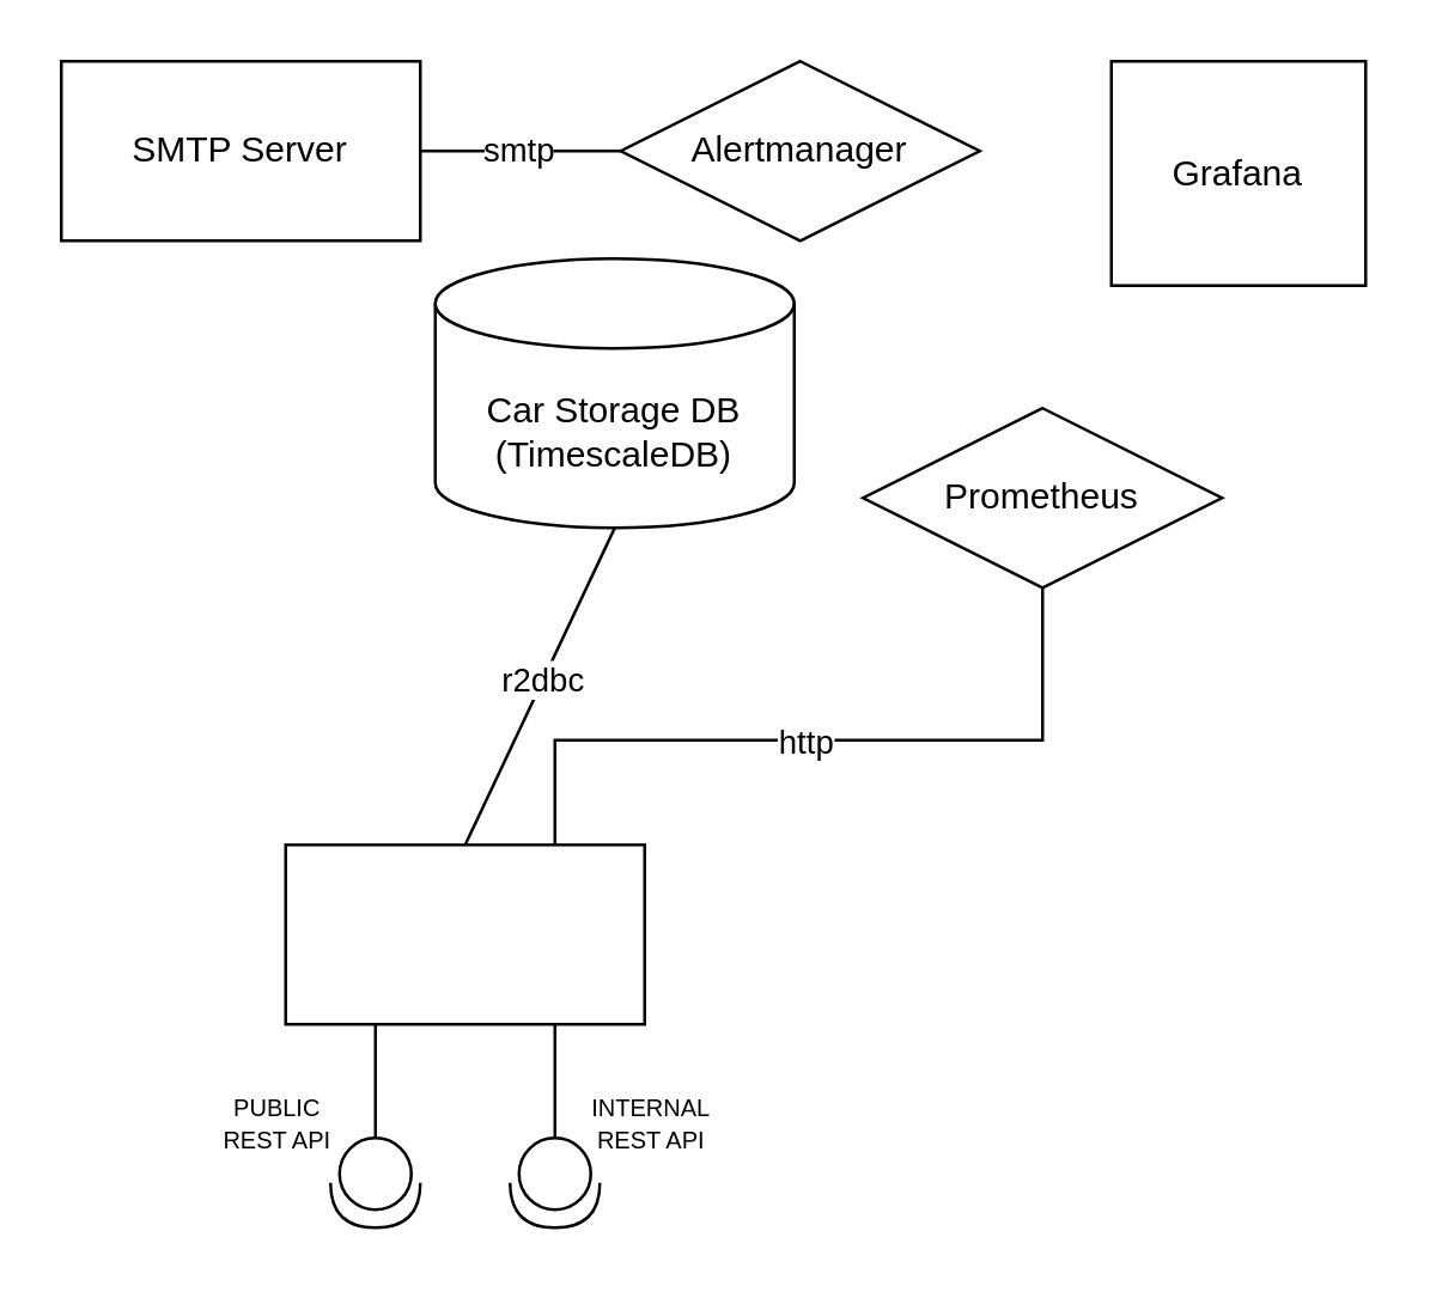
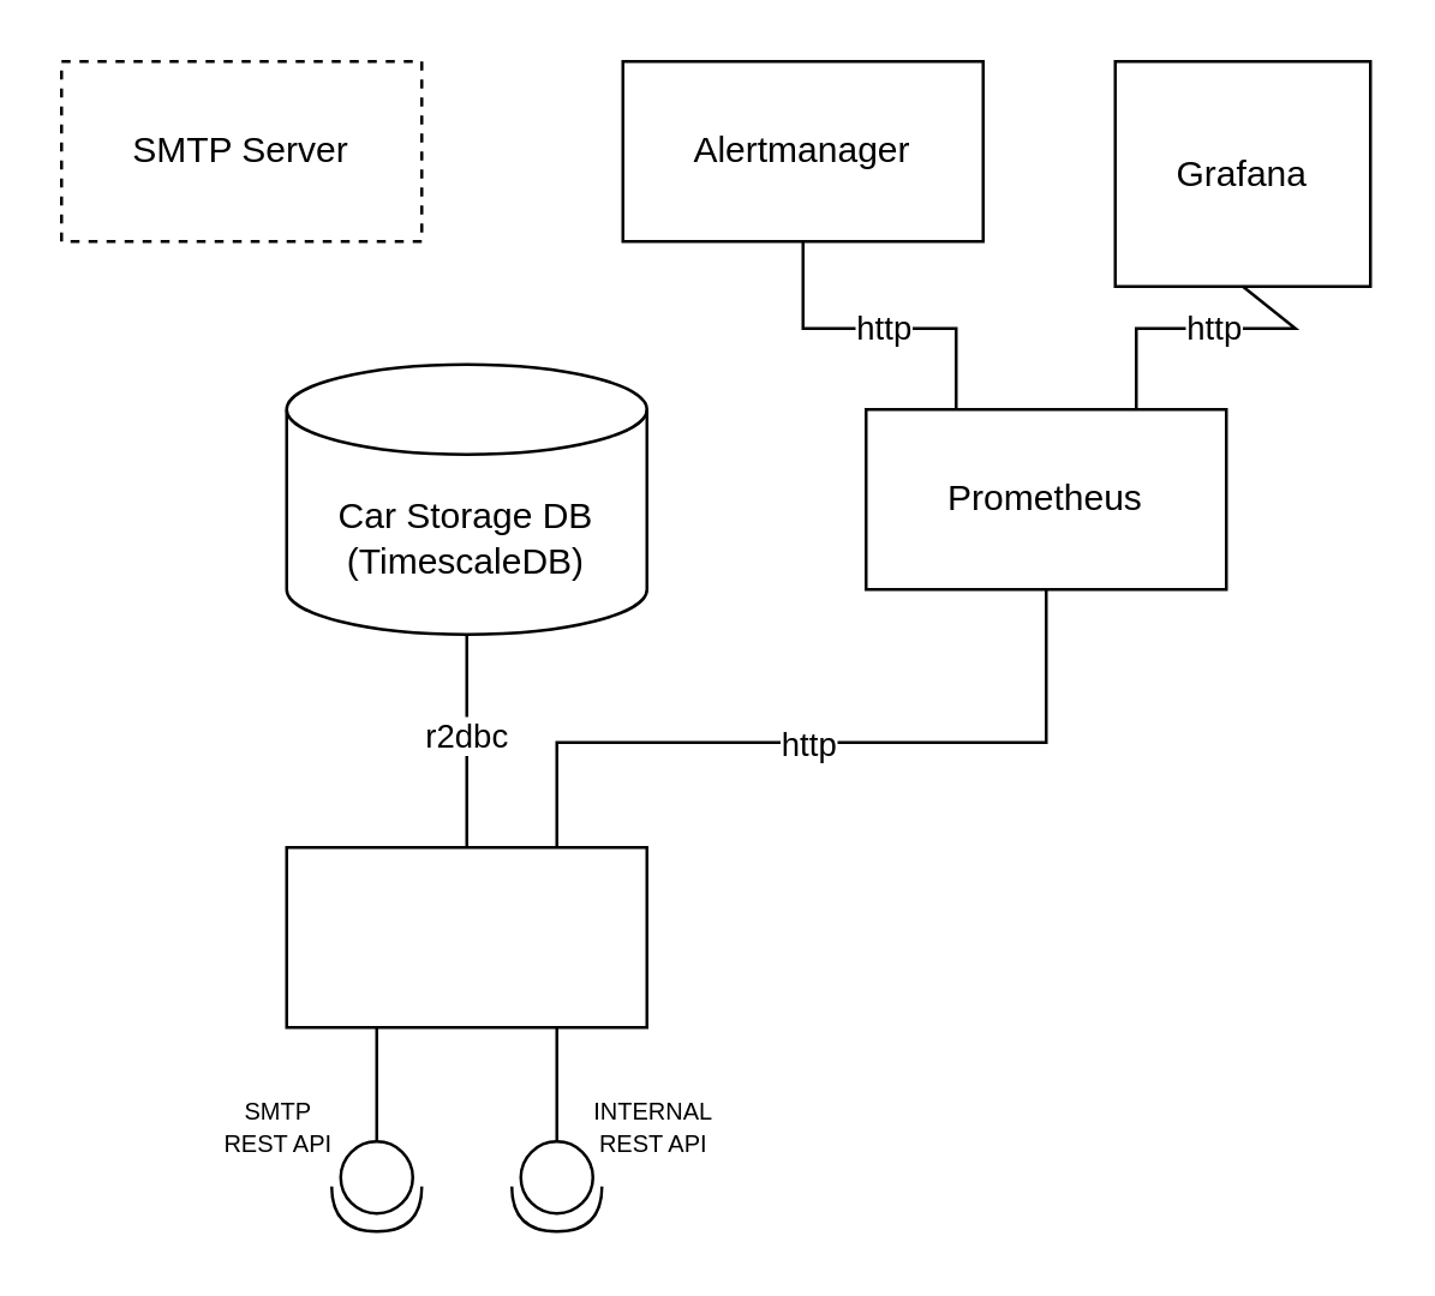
  <mxCell id="0" />
  <mxCell id="1" parent="0" />
  <mxCell id="2" value="" style="rounded=0;whiteSpace=wrap;html=1;" parent="1" vertex="1"><mxGeometry x="95" y="282" width="120" height="60" as="geometry" /></mxCell>
- <mxCell id="3" value="Car Storage DB&lt;br&gt;(TimescaleDB)" style="shape=cylinder3;whiteSpace=wrap;html=1;boundedLbl=1;backgroundOutline=1;size=15;" parent="1" vertex="1"><mxGeometry x="145" y="86" width="120" height="90" as="geometry" /></mxCell>
+ <mxCell id="3" value="Car Storage DB&lt;br&gt;(TimescaleDB)" style="shape=cylinder3;whiteSpace=wrap;html=1;boundedLbl=1;backgroundOutline=1;size=15;" parent="1" vertex="1"><mxGeometry x="95" y="121" width="120" height="90" as="geometry" /></mxCell>
  <mxCell id="4" value="r2dbc" style="endArrow=none;html=1;rounded=0;exitX=0.5;exitY=1;exitDx=0;exitDy=0;exitPerimeter=0;entryX=0.5;entryY=0;entryDx=0;entryDy=0;" parent="1" source="3" target="2" edge="1"><mxGeometry x="-0.039" width="50" height="50" relative="1" as="geometry"><mxPoint x="180" y="159" as="sourcePoint" /><mxPoint x="158" y="272" as="targetPoint" /><mxPoint as="offset" /></mxGeometry></mxCell>
  <mxCell id="5" value="" style="shape=providedRequiredInterface;html=1;verticalLabelPosition=bottom;sketch=0;rotation=90;" parent="1" vertex="1"><mxGeometry x="170" y="380" width="30" height="30" as="geometry" /></mxCell>
  <mxCell id="6" value="" style="endArrow=none;html=1;rounded=0;entryX=0.75;entryY=1;entryDx=0;entryDy=0;exitX=0;exitY=0.5;exitDx=0;exitDy=0;exitPerimeter=0;" parent="1" source="5" target="2" edge="1"><mxGeometry width="50" height="50" relative="1" as="geometry"><mxPoint x="-105" y="360" as="sourcePoint" /><mxPoint x="-55" y="310" as="targetPoint" /></mxGeometry></mxCell>
  <mxCell id="7" value="" style="shape=providedRequiredInterface;html=1;verticalLabelPosition=bottom;sketch=0;rotation=90;" parent="1" vertex="1"><mxGeometry x="110" y="380" width="30" height="30" as="geometry" /></mxCell>
  <mxCell id="8" value="" style="endArrow=none;html=1;rounded=0;entryX=0.25;entryY=1;entryDx=0;entryDy=0;exitX=0;exitY=0.5;exitDx=0;exitDy=0;exitPerimeter=0;" parent="1" source="7" target="2" edge="1"><mxGeometry width="50" height="50" relative="1" as="geometry"><mxPoint x="125" y="382" as="sourcePoint" /><mxPoint x="130" y="347" as="targetPoint" /></mxGeometry></mxCell>
- <mxCell id="9" value="&lt;font style=&quot;font-size: 8px&quot;&gt;PUBLIC REST API&lt;/font&gt;" style="text;html=1;strokeColor=none;fillColor=none;align=center;verticalAlign=middle;whiteSpace=wrap;rounded=0;fontSize=9;" parent="1" vertex="1"><mxGeometry x="69" y="365" width="47" height="20" as="geometry" /></mxCell>
+ <mxCell id="9" value="&lt;font style=&quot;font-size: 8px&quot;&gt;SMTP REST API&lt;/font&gt;" style="text;html=1;strokeColor=none;fillColor=none;align=center;verticalAlign=middle;whiteSpace=wrap;rounded=0;fontSize=9;" parent="1" vertex="1"><mxGeometry x="69" y="365" width="47" height="20" as="geometry" /></mxCell>
  <mxCell id="10" value="&lt;font style=&quot;font-size: 8px&quot;&gt;INTERNAL REST API&lt;/font&gt;" style="text;html=1;strokeColor=none;fillColor=none;align=center;verticalAlign=middle;whiteSpace=wrap;rounded=0;fontSize=9;" parent="1" vertex="1"><mxGeometry x="194" y="365" width="47" height="20" as="geometry" /></mxCell>
- <mxCell id="11" value="Prometheus" style="rhombus;whiteSpace=wrap;html=1;" vertex="1" parent="1"><mxGeometry x="288" y="136" width="120" height="60" as="geometry" /></mxCell>
- <mxCell id="12" value="SMTP Server" style="rounded=0;whiteSpace=wrap;html=1;" vertex="1" parent="1"><mxGeometry x="20" y="20" width="120" height="60" as="geometry" /></mxCell>
- <mxCell id="13" value="Alertmanager" style="rhombus;whiteSpace=wrap;html=1;" vertex="1" parent="1"><mxGeometry x="207" y="20" width="120" height="60" as="geometry" /></mxCell>
+ <mxCell id="11" value="Prometheus" style="rounded=0;whiteSpace=wrap;html=1;" vertex="1" parent="1"><mxGeometry x="288" y="136" width="120" height="60" as="geometry" /></mxCell>
+ <mxCell id="12" value="SMTP Server" style="rounded=0;whiteSpace=wrap;html=1;dashed=1;" vertex="1" parent="1"><mxGeometry x="20" y="20" width="120" height="60" as="geometry" /></mxCell>
+ <mxCell id="13" value="Alertmanager" style="rounded=0;whiteSpace=wrap;html=1;" vertex="1" parent="1"><mxGeometry x="207" y="20" width="120" height="60" as="geometry" /></mxCell>
  <mxCell id="14" value="" style="endArrow=none;html=1;rounded=0;entryX=0.5;entryY=1;entryDx=0;entryDy=0;exitX=0.75;exitY=0;exitDx=0;exitDy=0;" edge="1" parent="1" source="2" target="11"><mxGeometry width="50" height="50" relative="1" as="geometry"><mxPoint x="-34" y="282" as="sourcePoint" /><mxPoint x="-75" y="109" as="targetPoint" /><Array as="points"><mxPoint x="185" y="247" /><mxPoint x="348" y="247" /></Array></mxGeometry></mxCell>
  <mxCell id="15" value="http" style="edgeLabel;html=1;align=center;verticalAlign=middle;resizable=0;points=[];" vertex="1" connectable="0" parent="14"><mxGeometry x="-0.188" y="-1" relative="1" as="geometry"><mxPoint x="17" y="-1" as="offset" /></mxGeometry></mxCell>
- <mxCell id="18" value="smtp" style="endArrow=none;html=1;rounded=0;exitX=0;exitY=0.5;exitDx=0;exitDy=0;entryX=1;entryY=0.5;entryDx=0;entryDy=0;" edge="1" parent="1" source="13" target="12"><mxGeometry x="0.021" width="50" height="50" relative="1" as="geometry"><mxPoint x="-308" y="1" as="sourcePoint" /><mxPoint x="-225.88" y="-34.78" as="targetPoint" /><Array as="points" /><mxPoint as="offset" /></mxGeometry></mxCell>
+ <mxCell id="16" value="" style="endArrow=none;html=1;rounded=0;entryX=0.5;entryY=1;entryDx=0;entryDy=0;exitX=0.25;exitY=0;exitDx=0;exitDy=0;" edge="1" parent="1" source="11" target="13"><mxGeometry width="50" height="50" relative="1" as="geometry"><mxPoint x="322" y="134" as="sourcePoint" /><mxPoint x="-2" y="241" as="targetPoint" /><Array as="points"><mxPoint x="318" y="109" /><mxPoint x="267" y="109" /></Array></mxGeometry></mxCell>
+ <mxCell id="17" value="http" style="edgeLabel;html=1;align=center;verticalAlign=middle;resizable=0;points=[];" vertex="1" connectable="0" parent="16"><mxGeometry x="-0.188" y="-1" relative="1" as="geometry"><mxPoint x="-9" as="offset" /></mxGeometry></mxCell>
  <mxCell id="19" value="Grafana&lt;br&gt;" style="rounded=0;whiteSpace=wrap;html=1;" vertex="1" parent="1"><mxGeometry x="371" y="20" width="85" height="75" as="geometry" /></mxCell>
+ <mxCell id="20" value="" style="endArrow=none;html=1;rounded=0;entryX=0.5;entryY=1;entryDx=0;entryDy=0;exitX=0.75;exitY=0;exitDx=0;exitDy=0;" edge="1" parent="1" source="11" target="19"><mxGeometry width="50" height="50" relative="1" as="geometry"><mxPoint x="328" y="146" as="sourcePoint" /><mxPoint x="283" y="90" as="targetPoint" /><Array as="points"><mxPoint x="378" y="109" /><mxPoint x="431" y="109" /></Array></mxGeometry></mxCell>
+ <mxCell id="21" value="http" style="edgeLabel;html=1;align=center;verticalAlign=middle;resizable=0;points=[];" vertex="1" connectable="0" parent="20"><mxGeometry x="-0.188" y="-1" relative="1" as="geometry"><mxPoint x="10" y="-2" as="offset" /></mxGeometry></mxCell>
